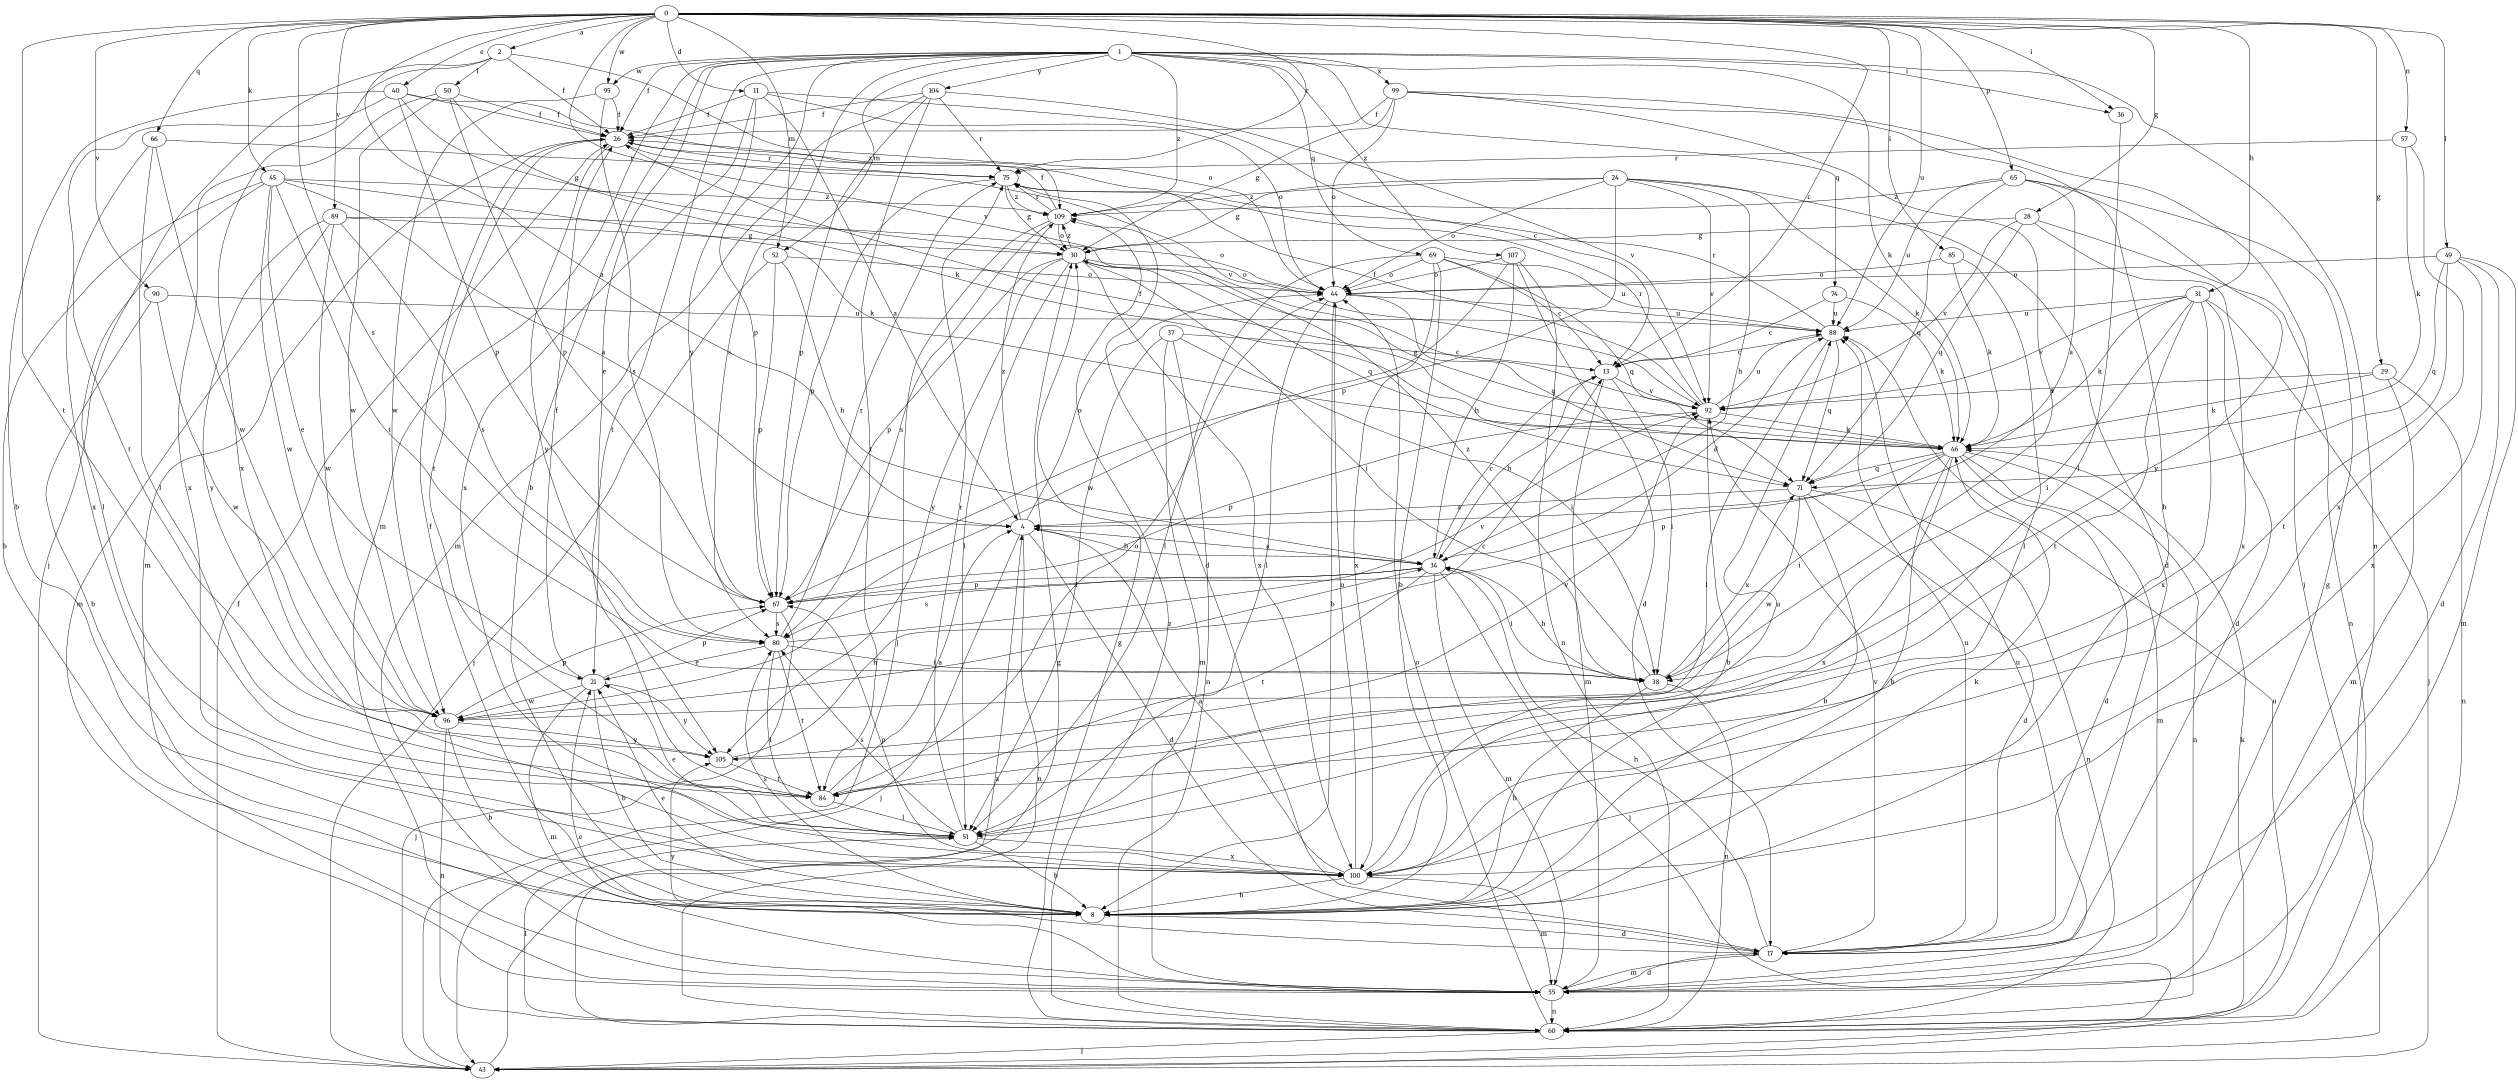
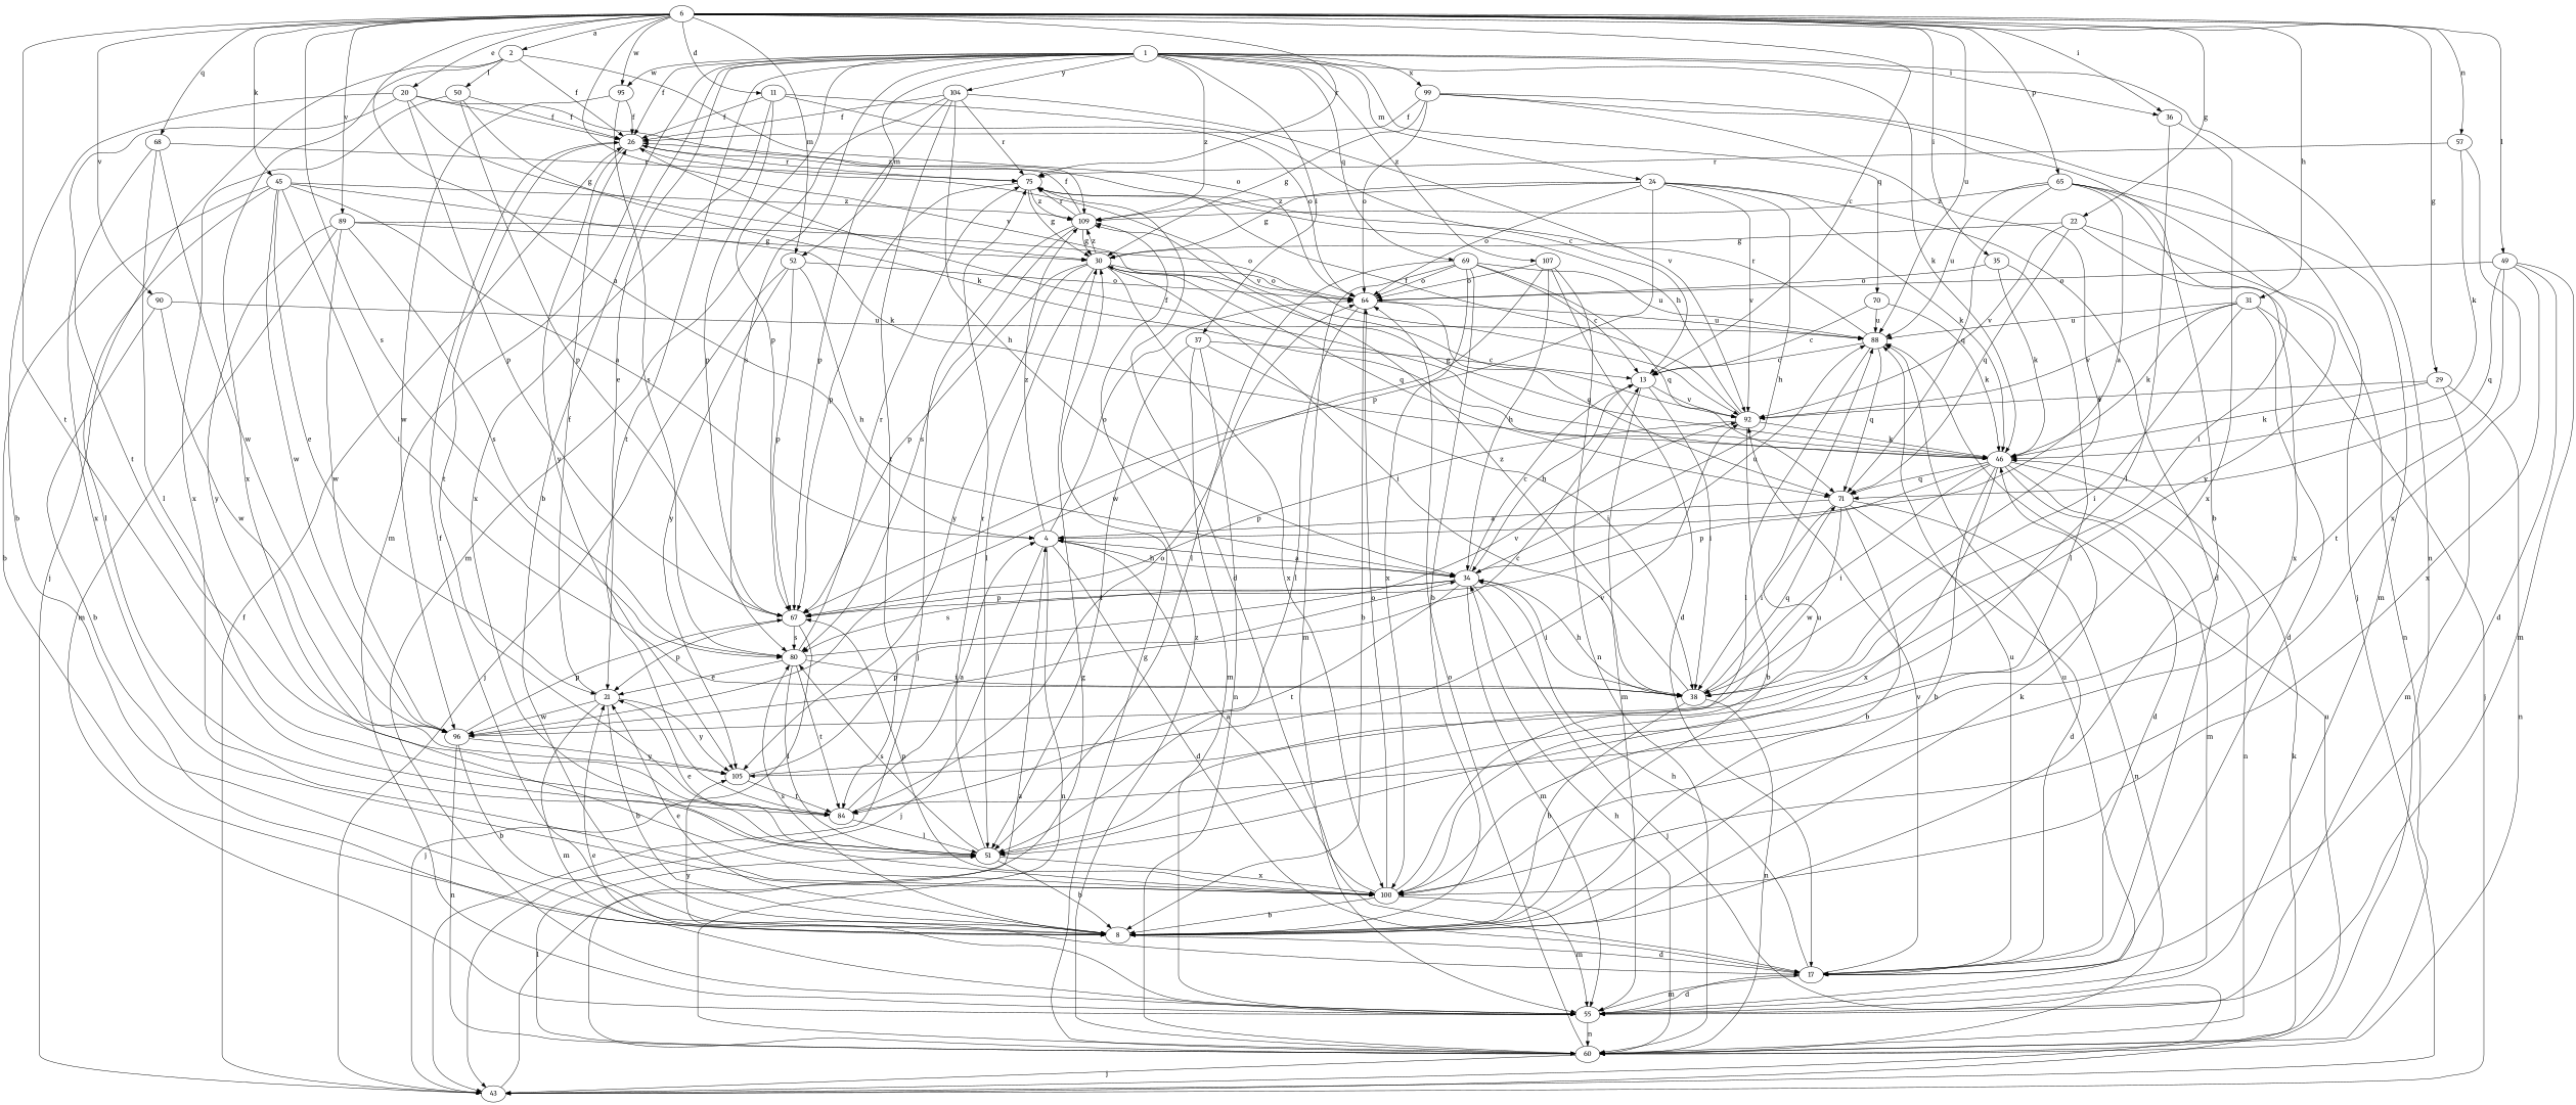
  strict digraph {
    fontname=Merriweather
    node [fontname=Merriweather]
    edge [fontname=Merriweather]
-   0
+   0 [label=6]
    2
    4
    13
    n5 [label=11]
-   20 [label=40]
-   28
+   20
+   28 [label=22]
    29
    31
-   35 [label=85]
+   35
    36
    45
    49
    52
    57
    65
-   68 [label=66]
+   68
    75
    80
    84
    88
    89
    90
    92
    95
    26
    43
    50
-   64 [label=44]
+   64
    100
    60
    109
    17
    34
    55
    38
    67
    8
    30
    71
    46
    51
    21
    96
    105
    1
    37
    n48 [label=24]
    69
-   70 [label=74]
+   70
    99
    104
    107
    0 -> 2 [label=a]
    0 -> 4 [label=a]
    0 -> 13 [label=c]
    0 -> n5 [label=d]
    0 -> 20 [label=e]
    0 -> 28 [label=g]
    0 -> 29 [label=g]
    0 -> 31 [label=h]
    0 -> 35 [label=i]
    0 -> 36 [label=i]
    0 -> 45 [label=k]
    0 -> 49 [label=l]
    0 -> 52 [label=m]
    0 -> 57 [label=n]
    0 -> 65 [label=p]
    0 -> 68 [label=q]
    0 -> 75 [label=r]
    0 -> 80 [label=s]
    0 -> 84 [label=t]
    0 -> 88 [label=u]
    0 -> 89 [label=v]
    0 -> 90 [label=v]
    0 -> 92 [label=v]
    0 -> 95 [label=w]
    2 -> 26 [label=f]
    2 -> 43 [label=j]
    2 -> 50 [label=l]
    2 -> 64 [label=o]
    2 -> 100 [label=x]
    4 -> 43 [label=j]
    4 -> 64 [label=o]
    4 -> 60 [label=n]
    4 -> 109 [label=z]
    4 -> 17 [label=d]
    4 -> 34 [label=h]
    13 -> 92 [label=v]
    13 -> 34 [label=h]
    13 -> 55 [label=m]
    13 -> 38 [label=i]
-   n5 -> 4 [label=a]
    n5 -> 13 [label=c]
    n5 -> 26 [label=f]
    n5 -> 64 [label=o]
    n5 -> 100 [label=x]
-   n5 -> 67 [label=y]
+   n5 -> 67 [label=p]
    20 -> 84 [label=t]
    20 -> 26 [label=f]
    20 -> 109 [label=z]
    20 -> 67 [label=p]
    20 -> 8 [label=b]
    20 -> 30 [label=g]
    28 -> 92 [label=v]
    28 -> 100 [label=x]
    28 -> 60 [label=n]
    28 -> 30 [label=g]
    28 -> 71 [label=q]
    29 -> 92 [label=v]
    29 -> 60 [label=n]
    29 -> 55 [label=m]
    29 -> 46 [label=k]
-   31 -> 84 [label=t]
    31 -> 88 [label=u]
    31 -> 92 [label=v]
    31 -> 43 [label=j]
    31 -> 17 [label=d]
    31 -> 38 [label=i]
    31 -> 46 [label=k]
    35 -> 64 [label=o]
    35 -> 46 [label=k]
    35 -> 51 [label=l]
-   31 -> 100 [label=x]
+   36 -> 100 [label=x]
    36 -> 51 [label=l]
    45 -> 4 [label=a]
    45 -> 109 [label=z]
    45 -> 38 [label=i]
    45 -> 8 [label=b]
    45 -> 46 [label=k]
    45 -> 51 [label=l]
    45 -> 21 [label=e]
    45 -> 96 [label=w]
    49 -> 84 [label=t]
    49 -> 64 [label=o]
    49 -> 100 [label=x]
    49 -> 17 [label=d]
    49 -> 55 [label=m]
    49 -> 71 [label=q]
    52 -> 43 [label=j]
    52 -> 64 [label=o]
    52 -> 34 [label=h]
    52 -> 67 [label=p]
+   52 -> 105 [label=y]
    57 -> 75 [label=r]
    57 -> 100 [label=x]
    57 -> 46 [label=k]
    65 -> 4 [label=a]
    65 -> 88 [label=u]
    65 -> 109 [label=z]
-   65 -> 55 [label=g]
+   65 -> 55 [label=m]
+   65 -> 38 [label=i]
    65 -> 71 [label=q]
    65 -> 105 [label=y]
    68 -> 75 [label=r]
    68 -> 100 [label=x]
    68 -> 51 [label=l]
    68 -> 96 [label=w]
    75 -> 109 [label=z]
    75 -> 17 [label=d]
    75 -> 67 [label=p]
    75 -> 30 [label=g]
    80 -> 75 [label=r]
    80 -> 84 [label=t]
    80 -> 92 [label=v]
    80 -> 38 [label=i]
    80 -> 51 [label=l]
    80 -> 21 [label=e]
    84 -> 4 [label=a]
    84 -> 64 [label=o]
    84 -> 51 [label=l]
    88 -> 13 [label=c]
    88 -> 75 [label=r]
    88 -> 71 [label=q]
    88 -> 51 [label=l]
    89 -> 80 [label=s]
    89 -> 64 [label=o]
    89 -> 55 [label=m]
    89 -> 30 [label=g]
    89 -> 96 [label=w]
    89 -> 105 [label=y]
    90 -> 88 [label=u]
    90 -> 8 [label=b]
    90 -> 96 [label=w]
-   92 -> 75 [label=r]
-   92 -> 88 [label=u]
+   92 -> 75 [label=h]
    92 -> 26 [label=f]
    92 -> 67 [label=p]
    92 -> 8 [label=b]
    92 -> 46 [label=k]
    95 -> 80 [label=s]
    95 -> 26 [label=f]
    95 -> 96 [label=w]
    26 -> 75 [label=r]
    26 -> 84 [label=t]
    26 -> 92 [label=v]
    26 -> 105 [label=y]
    43 -> 88 [label=u]
    43 -> 26 [label=f]
    43 -> 30 [label=g]
    50 -> 26 [label=f]
    50 -> 100 [label=x]
    50 -> 67 [label=p]
    50 -> 46 [label=k]
-   50 -> 96 [label=w]
    64 -> 88 [label=u]
    64 -> 8 [label=b]
    64 -> 71 [label=q]
    64 -> 51 [label=l]
    100 -> 4 [label=a]
    100 -> 88 [label=u]
    100 -> 64 [label=o]
    100 -> 55 [label=m]
    100 -> 67 [label=p]
    100 -> 8 [label=b]
    60 -> 4 [label=a]
    60 -> 43 [label=j]
    60 -> 64 [label=o]
    60 -> 109 [label=z]
+   60 -> 34 [label=h]
    60 -> 30 [label=g]
    60 -> 46 [label=k]
    60 -> 51 [label=l]
    109 -> 75 [label=r]
    109 -> 80 [label=s]
    109 -> 26 [label=f]
    109 -> 43 [label=j]
-   109 -> 30 [label=o]
+   109 -> 30 [label=g]
    17 -> 88 [label=u]
    17 -> 92 [label=v]
    17 -> 34 [label=h]
    17 -> 55 [label=m]
    17 -> 105 [label=y]
    34 -> 4 [label=a]
    34 -> 13 [label=c]
    34 -> 80 [label=s]
    34 -> 84 [label=t]
-   34 -> 88 [label=d]
+   34 -> 88 [label=u]
    34 -> 43 [label=j]
    34 -> 55 [label=m]
    34 -> 38 [label=i]
    34 -> 67 [label=p]
    55 -> 88 [label=u]
    55 -> 60 [label=n]
    55 -> 17 [label=d]
    55 -> 21 [label=e]
    38 -> 60 [label=n]
    38 -> 109 [label=z]
    38 -> 34 [label=h]
    38 -> 8 [label=b]
-   38 -> 71 [label=x]
+   38 -> 71 [label=q]
    67 -> 80 [label=s]
    67 -> 43 [label=j]
    8 -> 80 [label=s]
    8 -> 26 [label=f]
    8 -> 17 [label=d]
    8 -> 46 [label=k]
    8 -> 21 [label=e]
    30 -> 64 [label=o]
    30 -> 100 [label=x]
    30 -> 109 [label=z]
    30 -> 38 [label=i]
    30 -> 67 [label=p]
    30 -> 71 [label=q]
    30 -> 51 [label=l]
    30 -> 105 [label=y]
    71 -> 4 [label=a]
    71 -> 60 [label=n]
    71 -> 17 [label=d]
+   71 -> 38 [label=i]
    71 -> 8 [label=b]
    71 -> 96 [label=w]
    46 -> 26 [label=f]
    46 -> 100 [label=x]
    46 -> 60 [label=n]
    46 -> 17 [label=d]
    46 -> 55 [label=m]
    46 -> 38 [label=i]
    46 -> 67 [label=p]
    46 -> 8 [label=b]
    46 -> 30 [label=g]
    46 -> 71 [label=q]
    51 -> 75 [label=r]
    51 -> 80 [label=s]
    51 -> 100 [label=x]
    51 -> 8 [label=b]
    51 -> 21 [label=e]
    21 -> 26 [label=f]
    21 -> 55 [label=m]
-   21 -> 67 [label=p]
+   67 -> 21 [label=p]
    21 -> 8 [label=b]
    21 -> 96 [label=w]
    21 -> 105 [label=y]
    96 -> 13 [label=c]
    96 -> 60 [label=n]
    96 -> 67 [label=p]
    96 -> 8 [label=b]
    96 -> 105 [label=y]
    105 -> 84 [label=t]
    105 -> 92 [label=v]
-   105 -> 34 [label=h]
+   105 -> 34 [label=p]
    1 -> 36 [label=i]
    1 -> 52 [label=m]
    1 -> 80 [label=s]
    1 -> 84 [label=t]
    1 -> 95 [label=w]
    1 -> 26 [label=f]
    1 -> 60 [label=n]
    1 -> 109 [label=z]
    1 -> 55 [label=m]
    1 -> 67 [label=p]
    1 -> 8 [label=b]
    1 -> 46 [label=k]
    1 -> 21 [label=e]
+   1 -> 37 [label=i]
+   1 -> n48 [label=m]
    1 -> 69 [label=q]
    1 -> 70 [label=q]
    1 -> 99 [label=x]
    1 -> 104 [label=y]
    1 -> 107 [label=z]
    37 -> 13 [label=c]
    37 -> 60 [label=n]
    37 -> 55 [label=m]
    37 -> 38 [label=i]
    37 -> 51 [label=l]
    n48 -> 92 [label=v]
    n48 -> 64 [label=o]
    n48 -> 109 [label=z]
    n48 -> 17 [label=d]
    n48 -> 34 [label=h]
    n48 -> 67 [label=p]
    n48 -> 30 [label=g]
    n48 -> 46 [label=k]
    69 -> 13 [label=c]
    69 -> 88 [label=u]
    69 -> 64 [label=o]
    69 -> 100 [label=x]
-   26 -> 55 [label=m]
+   69 -> 55 [label=m]
    69 -> 8 [label=b]
    69 -> 71 [label=q]
    69 -> 51 [label=l]
    70 -> 13 [label=c]
    70 -> 88 [label=u]
    70 -> 46 [label=k]
    99 -> 26 [label=f]
    99 -> 43 [label=j]
    99 -> 64 [label=o]
    99 -> 38 [label=i]
    99 -> 8 [label=b]
    99 -> 30 [label=g]
    104 -> 75 [label=r]
    104 -> 84 [label=t]
    104 -> 92 [label=v]
    104 -> 26 [label=f]
+   104 -> 34 [label=h]
    104 -> 55 [label=m]
    104 -> 67 [label=p]
    107 -> 64 [label=o]
    107 -> 60 [label=n]
    107 -> 17 [label=d]
    107 -> 34 [label=h]
    107 -> 96 [label=w]
  }
